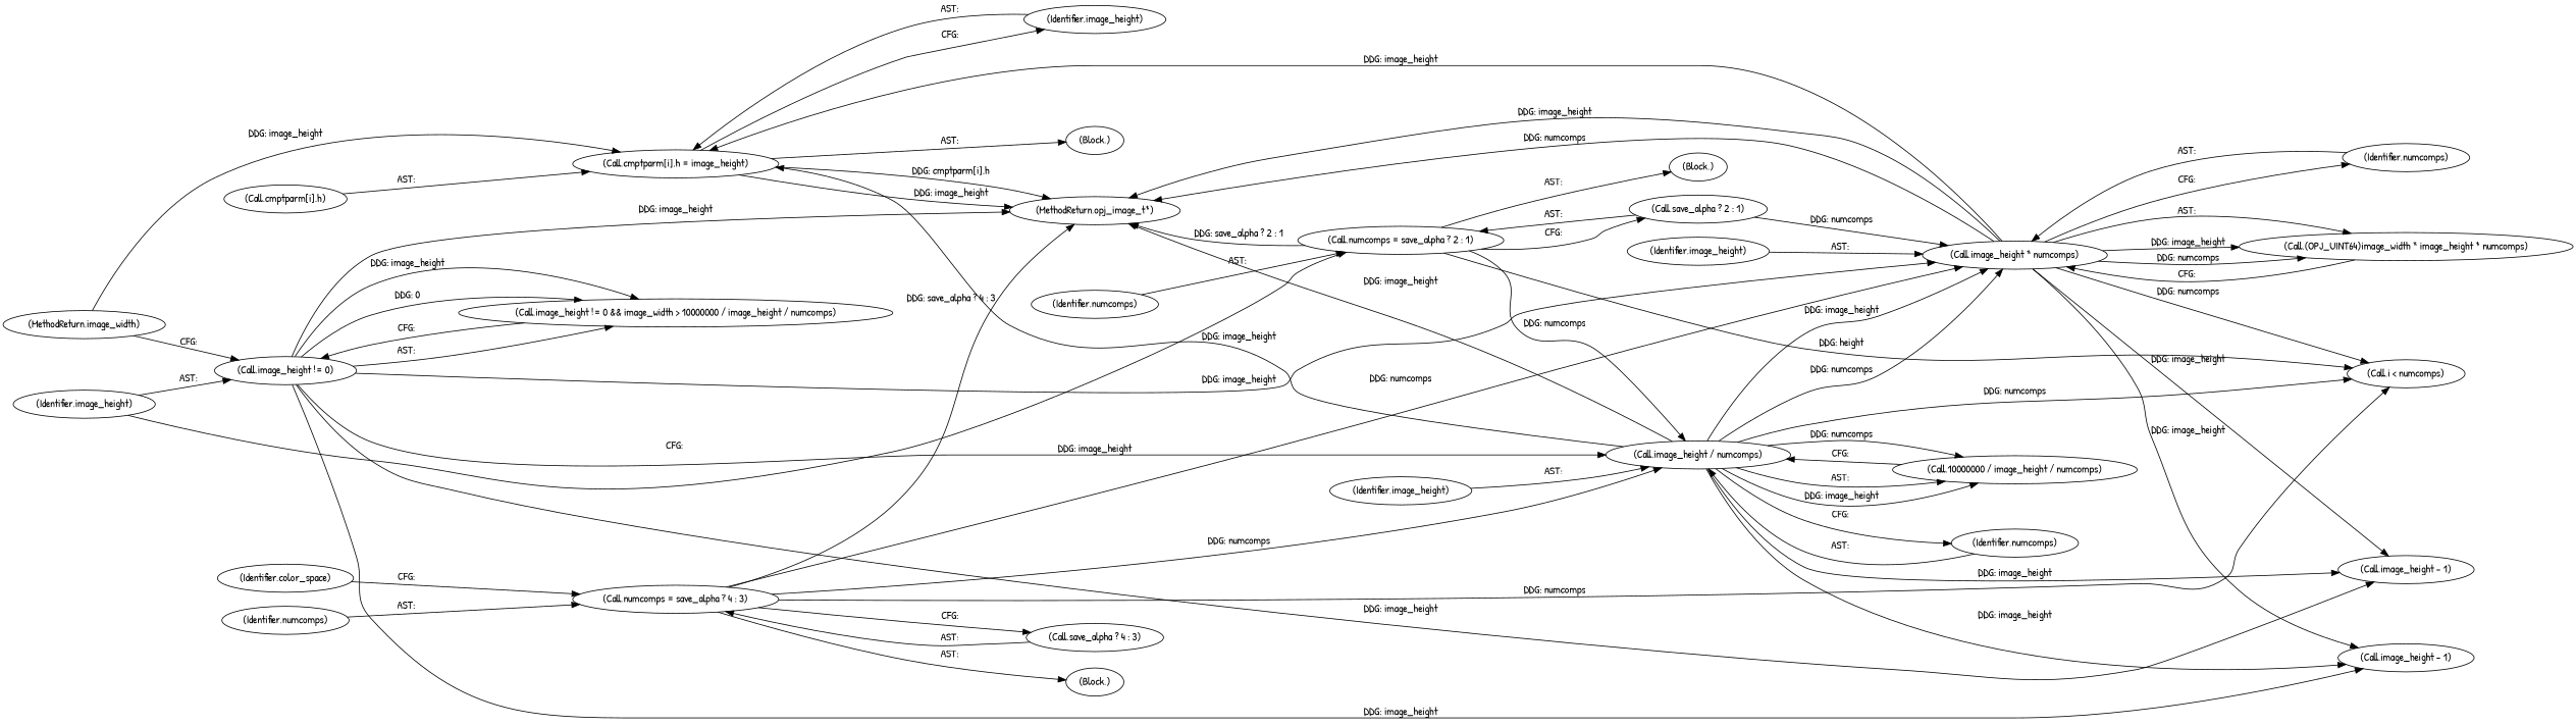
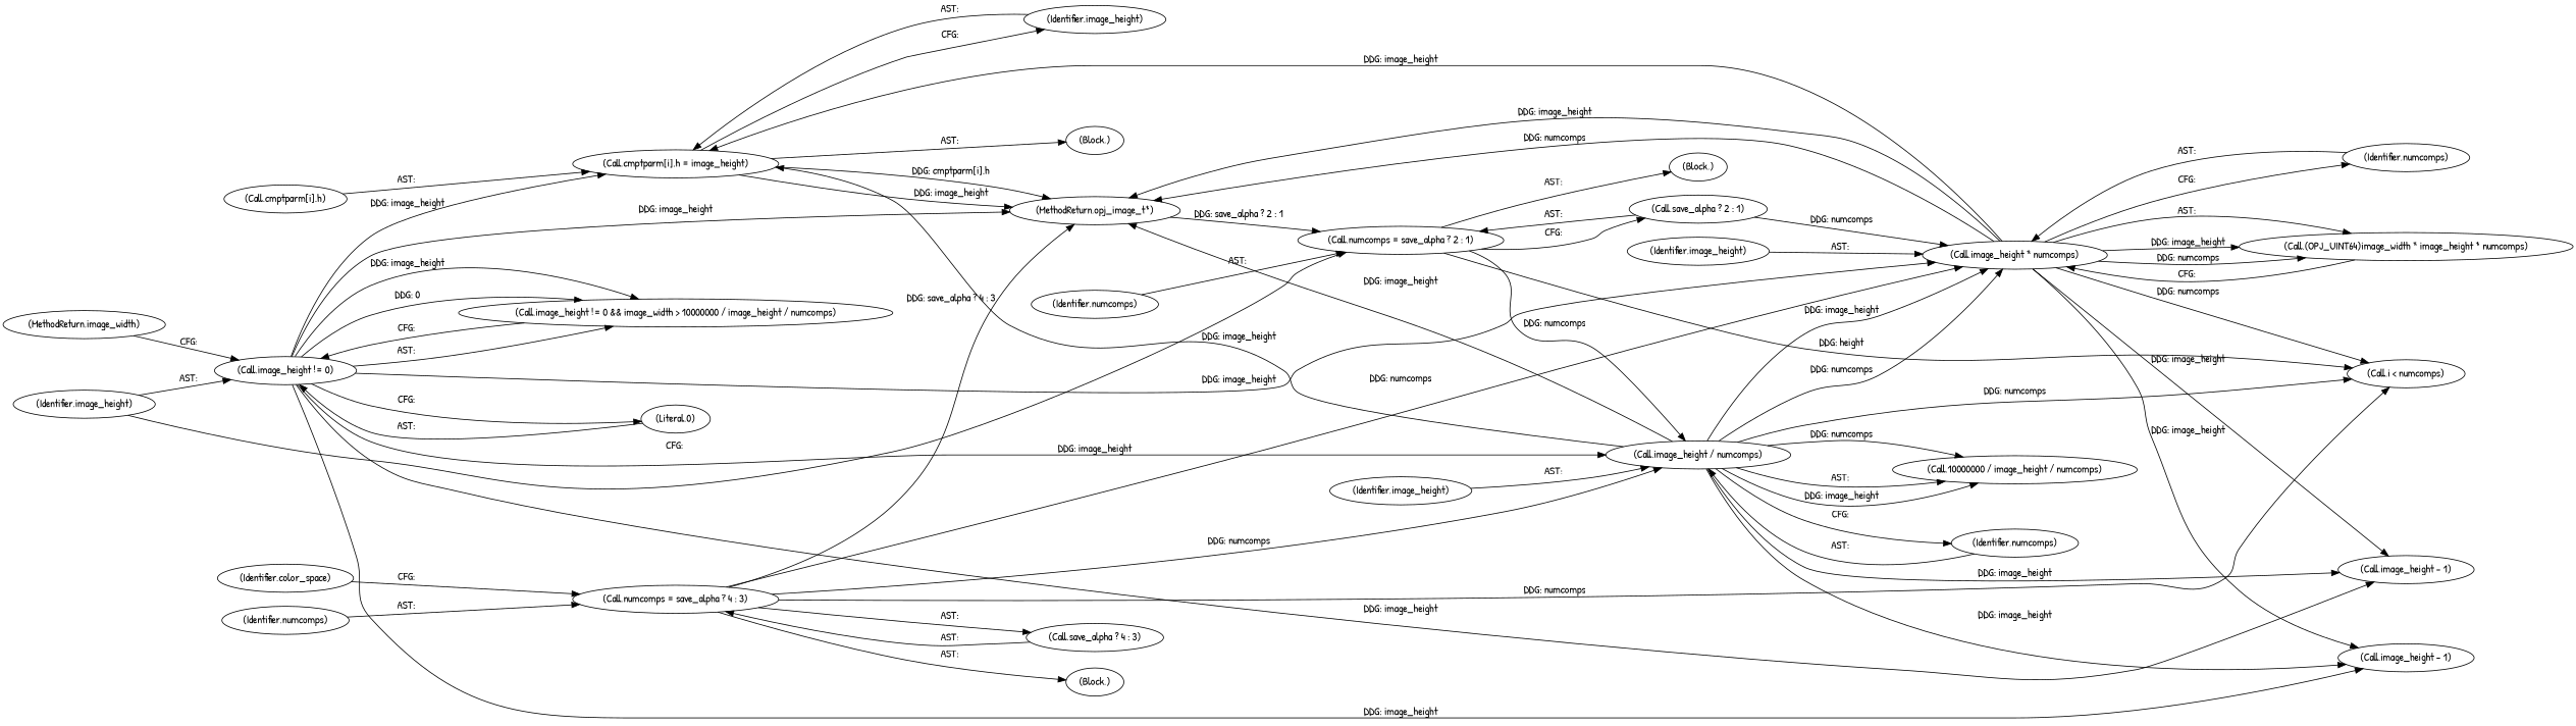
  digraph {
    fontname="Patrick Hand"
    rankdir=LR
    node [fontname="Patrick Hand"]
    edge [fontname="Patrick Hand"]
    n1 [label="(Call,cmptparm[i].h = image_height)"]
    n2 [label="(Identifier,image_height)"]
    n3 [label="(MethodReturn,opj_image_t*)"]
    n4 [label="(Block,)"]
    n5 [label="(Call,image_height != 0)"]
    n6 [label="(Call,image_height / numcomps)"]
    n7 [label="(Call,image_height * numcomps)"]
    n8 [label="(Call,image_height - 1)"]
    n9 [label="(Call,image_height - 1)"]
    n10 [label="(Call,image_height != 0 && image_width > 10000000 / image_height / numcomps)"]
+   n11 [label="(Literal,0)"]
    n12 [label="(Call,i < numcomps)"]
    n13 [label="(Call,10000000 / image_height / numcomps)"]
    n14 [label="(Identifier,numcomps)"]
    n15 [label="(Identifier,numcomps)"]
    n16 [label="(Call,(OPJ_UINT64)image_width * image_height * numcomps)"]
    n17 [label="(Call,numcomps = save_alpha ? 2 : 1)"]
    n18 [label="(Call,save_alpha ? 2 : 1)"]
    n19 [label="(Block,)"]
    n20 [label="(Call,numcomps = save_alpha ? 4 : 3)"]
    n21 [label="(Block,)"]
    n22 [label="(Call,save_alpha ? 4 : 3)"]
    n23 [label="(Identifier,numcomps)"]
    n24 [label="(Call,cmptparm[i].h)"]
    n25 [label="(Identifier,image_height)"]
    n26 [label="(Identifier,image_height)"]
    n27 [label="(MethodReturn,image_width)"]
    n28 [label="(Identifier,image_height)"]
    n29 [label="(Identifier,numcomps)"]
    n30 [label="(Identifier,color_space)"]
    n1 -> n2 [label="CFG: "]
    n1 -> n3 [label="DDG: image_height"]
    n1 -> n3 [label="DDG: cmptparm[i].h"]
    n1 -> n4 [label="AST: "]
    n2 -> n1 [label="AST: "]
-   n27 -> n1 [label="DDG: image_height"]
+   n5 -> n1 [label="DDG: image_height"]
    n5 -> n3 [label="DDG: image_height"]
    n5 -> n6 [label="DDG: image_height"]
    n5 -> n7 [label="DDG: image_height"]
    n5 -> n8 [label="DDG: image_height"]
    n5 -> n9 [label="DDG: image_height"]
    n5 -> n10 [label="AST: "]
    n5 -> n10 [label="DDG: image_height"]
    n5 -> n10 [label="DDG: 0"]
+   n5 -> n11 [label="CFG: "]
    n6 -> n1 [label="DDG: image_height"]
    n6 -> n3 [label="DDG: image_height"]
    n6 -> n7 [label="DDG: image_height"]
    n6 -> n7 [label="DDG: numcomps"]
    n6 -> n8 [label="DDG: image_height"]
    n6 -> n9 [label="DDG: image_height"]
    n6 -> n12 [label="DDG: numcomps"]
    n6 -> n13 [label="AST: "]
    n6 -> n13 [label="DDG: image_height"]
    n6 -> n13 [label="DDG: numcomps"]
    n6 -> n14 [label="CFG: "]
    n7 -> n1 [label="DDG: image_height"]
    n7 -> n3 [label="DDG: numcomps"]
    n7 -> n3 [label="DDG: image_height"]
    n7 -> n8 [label="DDG: image_height"]
    n7 -> n9 [label="DDG: image_height"]
    n7 -> n12 [label="DDG: numcomps"]
    n7 -> n15 [label="CFG: "]
    n7 -> n16 [label="AST: "]
    n7 -> n16 [label="DDG: image_height"]
    n7 -> n16 [label="DDG: numcomps"]
    n10 -> n5 [label="CFG: "]
-   n13 -> n6 [label="CFG: "]
+   n11 -> n5 [label="AST: "]
    n14 -> n6 [label="AST: "]
    n15 -> n7 [label="AST: "]
    n16 -> n7 [label="CFG: "]
-   n17 -> n3 [label="DDG: save_alpha ? 2 : 1"]
+   n3 -> n17 [label="DDG: save_alpha ? 2 : 1"]
    n17 -> n6 [label="DDG: numcomps"]
    n17 -> n12 [label="DDG: height"]
    n17 -> n18 [label="CFG: "]
    n17 -> n19 [label="AST: "]
    n18 -> n7 [label="DDG: numcomps"]
    n18 -> n17 [label="AST: "]
    n20 -> n3 [label="DDG: save_alpha ? 4 : 3"]
    n20 -> n6 [label="DDG: numcomps"]
    n20 -> n7 [label="DDG: numcomps"]
    n20 -> n12 [label="DDG: numcomps"]
    n20 -> n21 [label="AST: "]
-   n20 -> n22 [label="CFG: "]
+   n20 -> n22 [label="AST: "]
    n22 -> n20 [label="AST: "]
    n23 -> n17 [label="AST: "]
    n24 -> n1 [label="AST: "]
    n25 -> n6 [label="AST: "]
    n26 -> n7 [label="AST: "]
    n27 -> n5 [label="CFG: "]
    n28 -> n5 [label="AST: "]
    n28 -> n17 [label="CFG: "]
    n29 -> n20 [label="AST: "]
    n30 -> n20 [label="CFG: "]
  }
